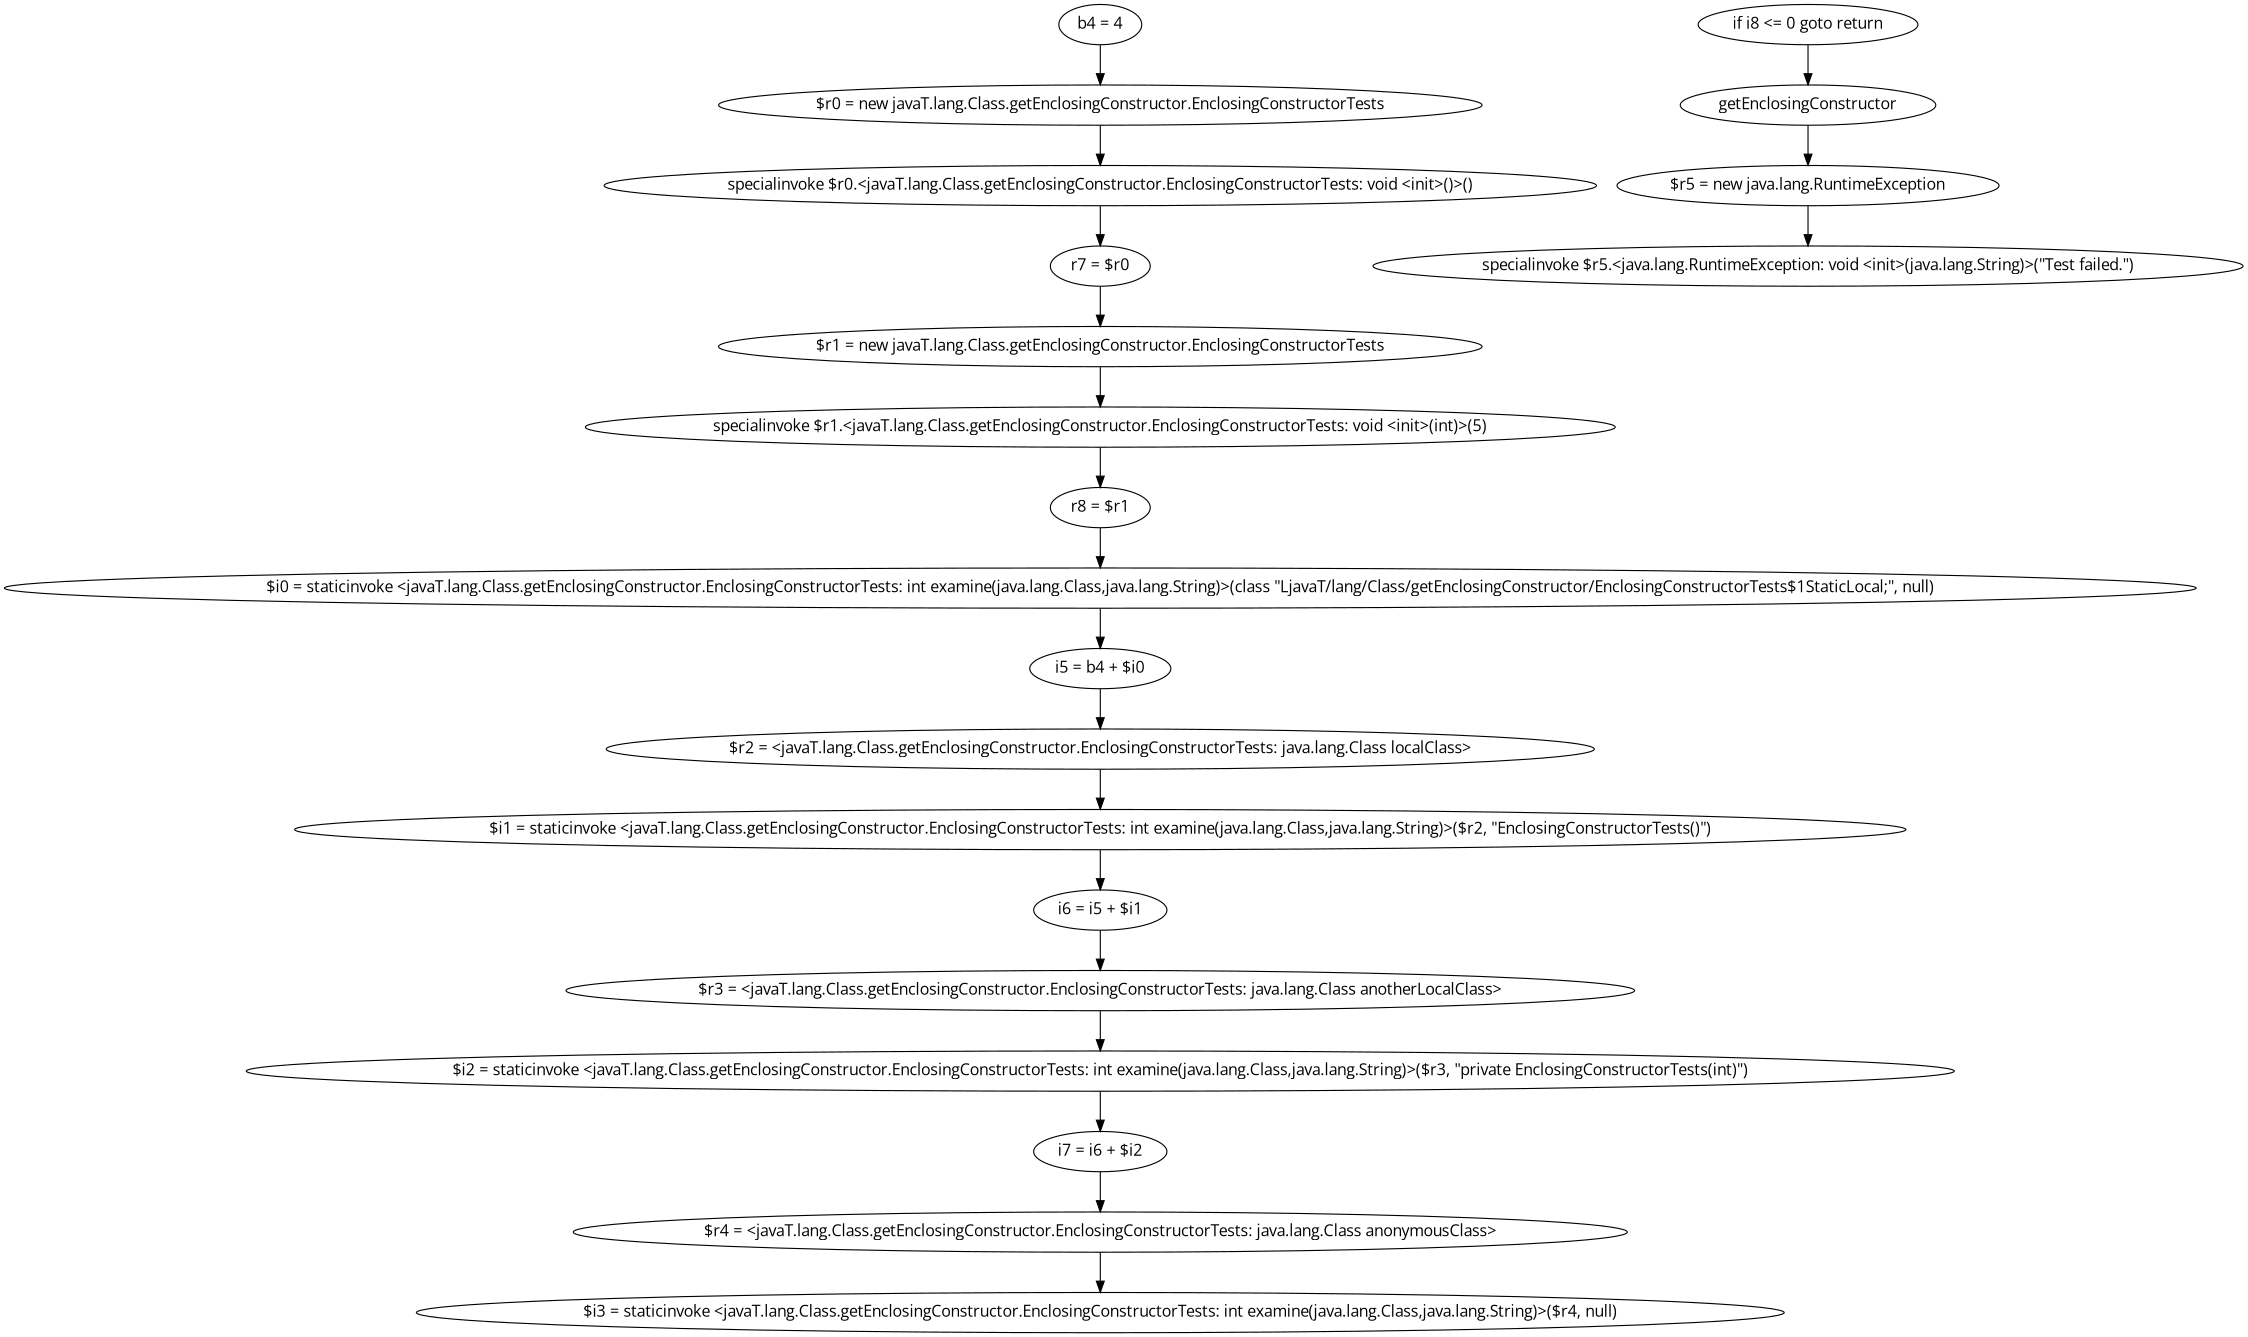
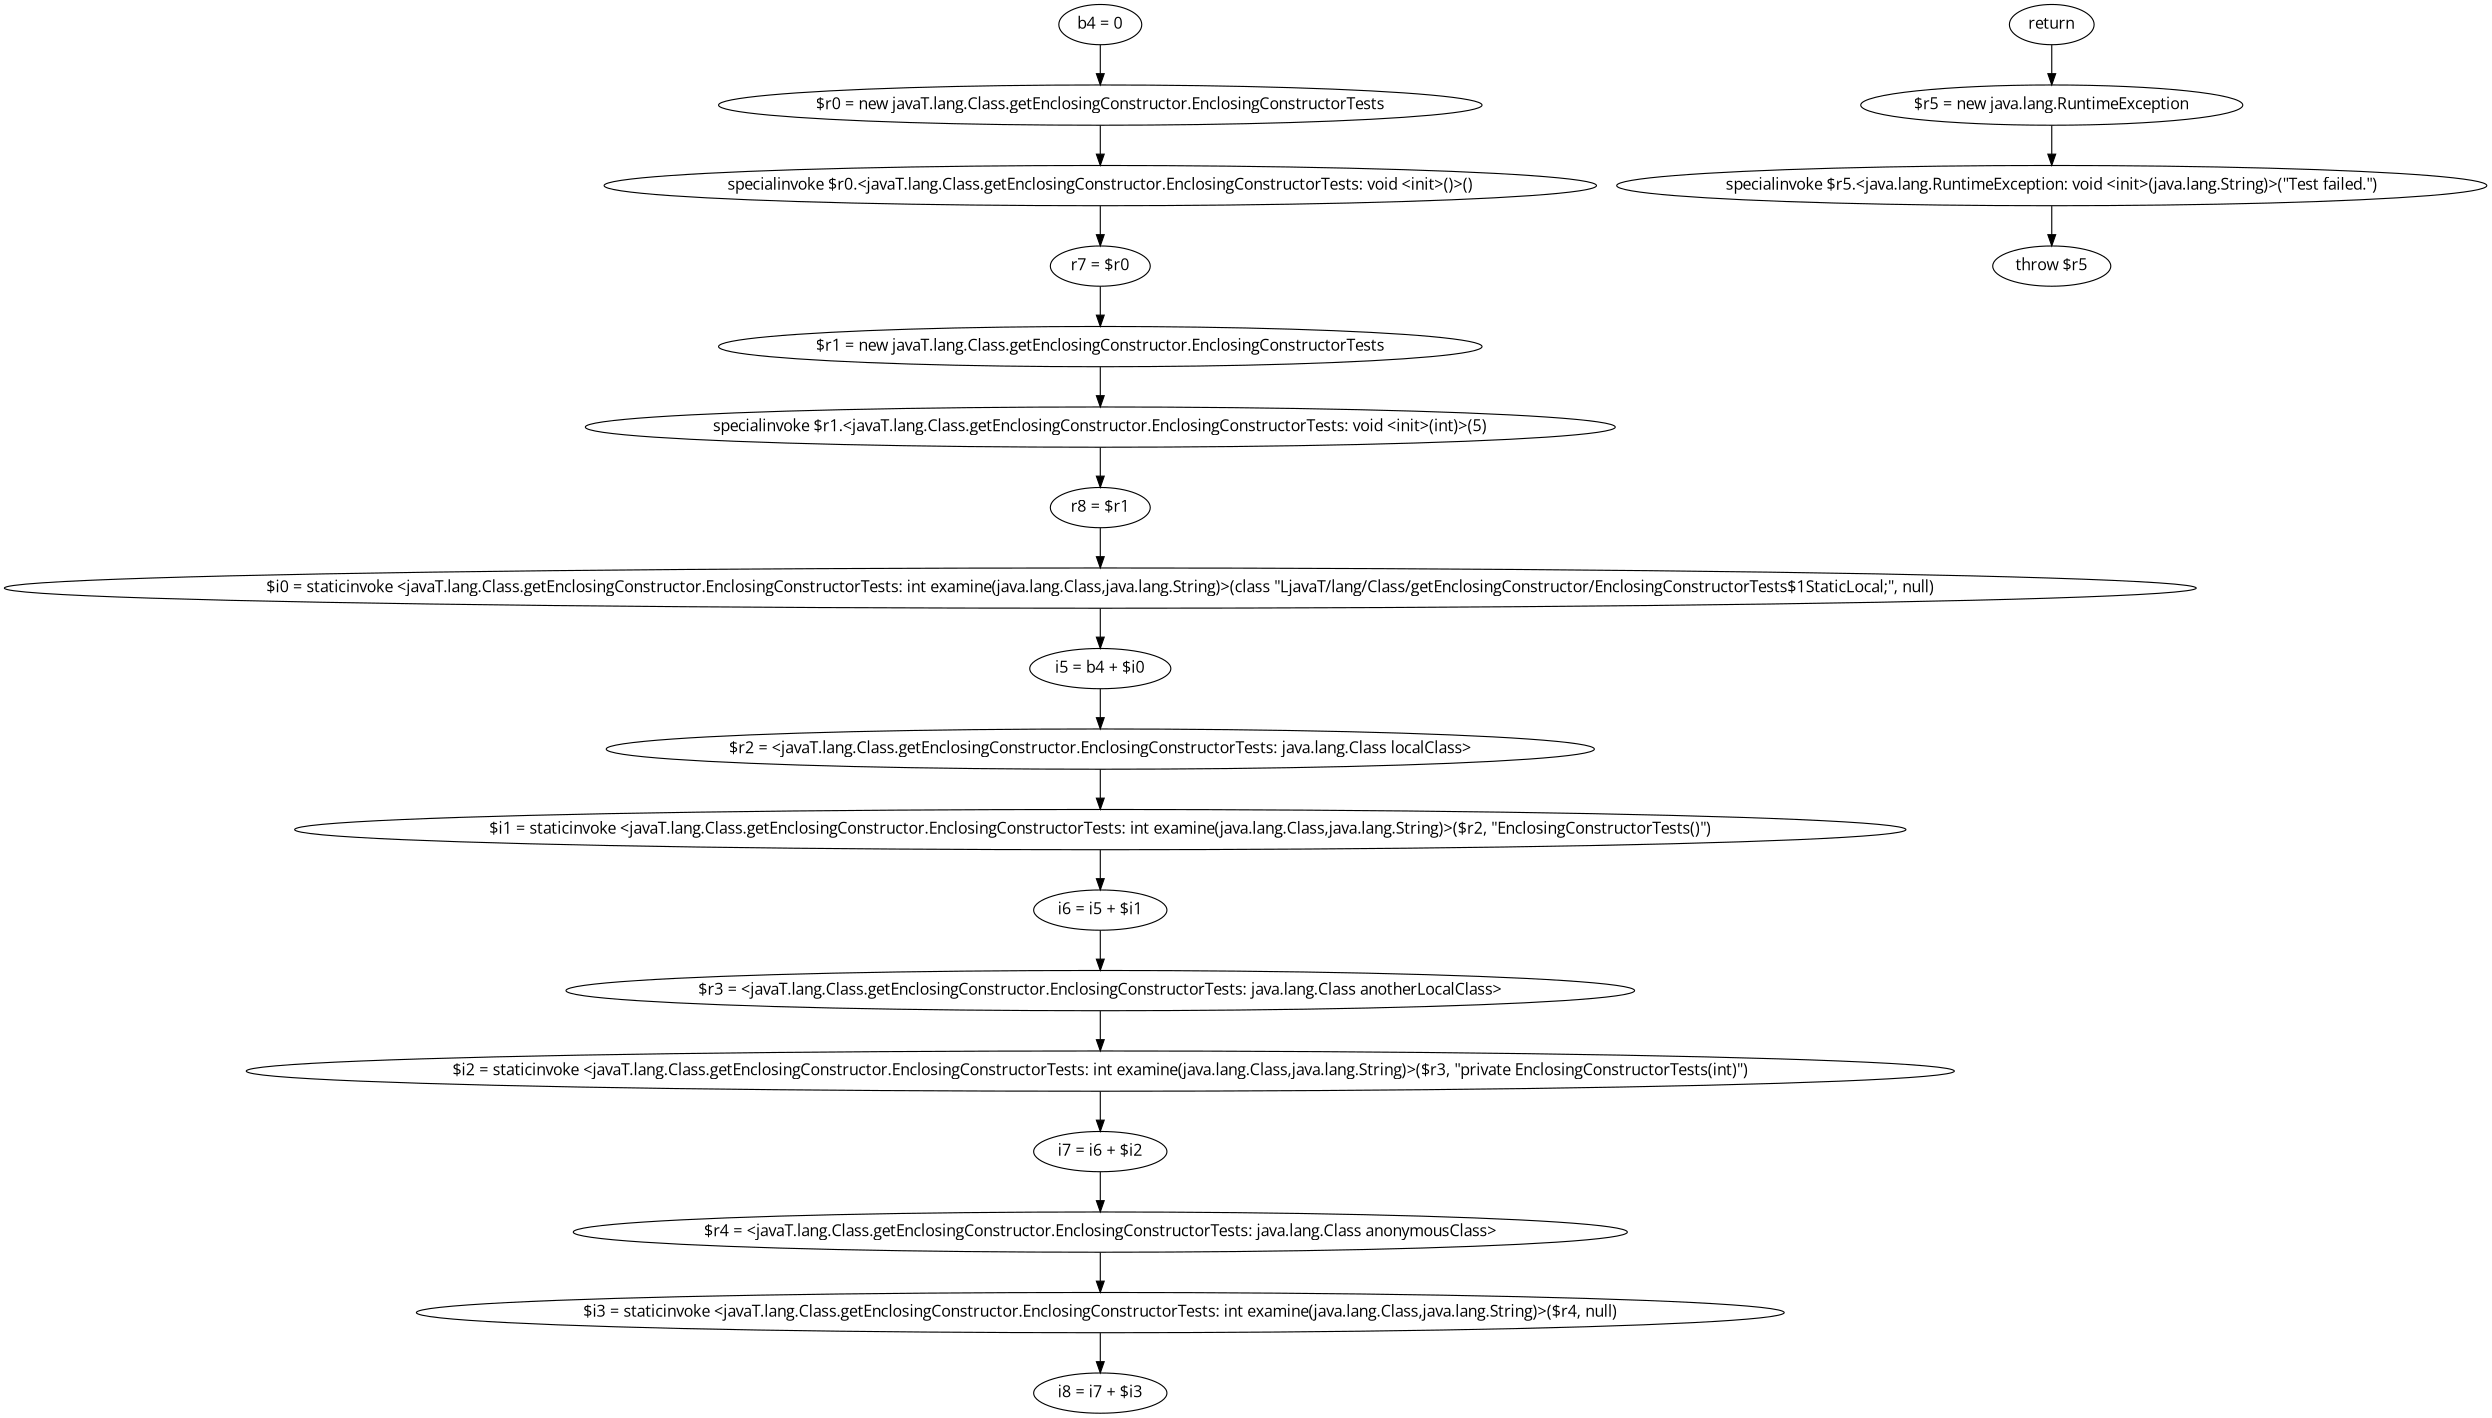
  digraph {
    fontname="Open Sans"
    node [fontname="Open Sans"]
    edge [fontname="Open Sans"]
-   "b4 = 0" [label="b4 = 4"]
+   "b4 = 0"
    "$r0 = new javaT.lang.Class.getEnclosingConstructor.EnclosingConstructorTests"
    "specialinvoke $r0.<javaT.lang.Class.getEnclosingConstructor.EnclosingConstructorTests: void <init>()>()"
    "r7 = $r0"
    "$r1 = new javaT.lang.Class.getEnclosingConstructor.EnclosingConstructorTests"
    "specialinvoke $r1.<javaT.lang.Class.getEnclosingConstructor.EnclosingConstructorTests: void <init>(int)>(5)"
    "r8 = $r1"
    "$i0 = staticinvoke <javaT.lang.Class.getEnclosingConstructor.EnclosingConstructorTests: int examine(java.lang.Class,java.lang.String)>(class \"LjavaT/lang/Class/getEnclosingConstructor/EnclosingConstructorTests$1StaticLocal;\", null)"
    "i5 = b4 + $i0"
    "$r2 = <javaT.lang.Class.getEnclosingConstructor.EnclosingConstructorTests: java.lang.Class localClass>"
    "$i1 = staticinvoke <javaT.lang.Class.getEnclosingConstructor.EnclosingConstructorTests: int examine(java.lang.Class,java.lang.String)>($r2, \"EnclosingConstructorTests()\")"
    "i6 = i5 + $i1"
    "$r3 = <javaT.lang.Class.getEnclosingConstructor.EnclosingConstructorTests: java.lang.Class anotherLocalClass>"
    "$i2 = staticinvoke <javaT.lang.Class.getEnclosingConstructor.EnclosingConstructorTests: int examine(java.lang.Class,java.lang.String)>($r3, \"private EnclosingConstructorTests(int)\")"
    "i7 = i6 + $i2"
    "$r4 = <javaT.lang.Class.getEnclosingConstructor.EnclosingConstructorTests: java.lang.Class anonymousClass>"
    "$i3 = staticinvoke <javaT.lang.Class.getEnclosingConstructor.EnclosingConstructorTests: int examine(java.lang.Class,java.lang.String)>($r4, null)"
-   "if i8 <= 0 goto return"
-   return [label=getEnclosingConstructor]
+   "i8 = i7 + $i3"
+   return
    "$r5 = new java.lang.RuntimeException"
    "specialinvoke $r5.<java.lang.RuntimeException: void <init>(java.lang.String)>(\"Test failed.\")"
+   "throw $r5"
    "b4 = 0" -> "$r0 = new javaT.lang.Class.getEnclosingConstructor.EnclosingConstructorTests"
    "$r0 = new javaT.lang.Class.getEnclosingConstructor.EnclosingConstructorTests" -> "specialinvoke $r0.<javaT.lang.Class.getEnclosingConstructor.EnclosingConstructorTests: void <init>()>()"
    "specialinvoke $r0.<javaT.lang.Class.getEnclosingConstructor.EnclosingConstructorTests: void <init>()>()" -> "r7 = $r0"
    "r7 = $r0" -> "$r1 = new javaT.lang.Class.getEnclosingConstructor.EnclosingConstructorTests"
    "$r1 = new javaT.lang.Class.getEnclosingConstructor.EnclosingConstructorTests" -> "specialinvoke $r1.<javaT.lang.Class.getEnclosingConstructor.EnclosingConstructorTests: void <init>(int)>(5)"
    "specialinvoke $r1.<javaT.lang.Class.getEnclosingConstructor.EnclosingConstructorTests: void <init>(int)>(5)" -> "r8 = $r1"
    "r8 = $r1" -> "$i0 = staticinvoke <javaT.lang.Class.getEnclosingConstructor.EnclosingConstructorTests: int examine(java.lang.Class,java.lang.String)>(class \"LjavaT/lang/Class/getEnclosingConstructor/EnclosingConstructorTests$1StaticLocal;\", null)"
    "$i0 = staticinvoke <javaT.lang.Class.getEnclosingConstructor.EnclosingConstructorTests: int examine(java.lang.Class,java.lang.String)>(class \"LjavaT/lang/Class/getEnclosingConstructor/EnclosingConstructorTests$1StaticLocal;\", null)" -> "i5 = b4 + $i0"
    "i5 = b4 + $i0" -> "$r2 = <javaT.lang.Class.getEnclosingConstructor.EnclosingConstructorTests: java.lang.Class localClass>"
    "$r2 = <javaT.lang.Class.getEnclosingConstructor.EnclosingConstructorTests: java.lang.Class localClass>" -> "$i1 = staticinvoke <javaT.lang.Class.getEnclosingConstructor.EnclosingConstructorTests: int examine(java.lang.Class,java.lang.String)>($r2, \"EnclosingConstructorTests()\")"
    "$i1 = staticinvoke <javaT.lang.Class.getEnclosingConstructor.EnclosingConstructorTests: int examine(java.lang.Class,java.lang.String)>($r2, \"EnclosingConstructorTests()\")" -> "i6 = i5 + $i1"
    "i6 = i5 + $i1" -> "$r3 = <javaT.lang.Class.getEnclosingConstructor.EnclosingConstructorTests: java.lang.Class anotherLocalClass>"
    "$r3 = <javaT.lang.Class.getEnclosingConstructor.EnclosingConstructorTests: java.lang.Class anotherLocalClass>" -> "$i2 = staticinvoke <javaT.lang.Class.getEnclosingConstructor.EnclosingConstructorTests: int examine(java.lang.Class,java.lang.String)>($r3, \"private EnclosingConstructorTests(int)\")"
    "$i2 = staticinvoke <javaT.lang.Class.getEnclosingConstructor.EnclosingConstructorTests: int examine(java.lang.Class,java.lang.String)>($r3, \"private EnclosingConstructorTests(int)\")" -> "i7 = i6 + $i2"
    "i7 = i6 + $i2" -> "$r4 = <javaT.lang.Class.getEnclosingConstructor.EnclosingConstructorTests: java.lang.Class anonymousClass>"
    "$r4 = <javaT.lang.Class.getEnclosingConstructor.EnclosingConstructorTests: java.lang.Class anonymousClass>" -> "$i3 = staticinvoke <javaT.lang.Class.getEnclosingConstructor.EnclosingConstructorTests: int examine(java.lang.Class,java.lang.String)>($r4, null)"
-   "if i8 <= 0 goto return" -> return
+   "$i3 = staticinvoke <javaT.lang.Class.getEnclosingConstructor.EnclosingConstructorTests: int examine(java.lang.Class,java.lang.String)>($r4, null)" -> "i8 = i7 + $i3"
    return -> "$r5 = new java.lang.RuntimeException"
    "$r5 = new java.lang.RuntimeException" -> "specialinvoke $r5.<java.lang.RuntimeException: void <init>(java.lang.String)>(\"Test failed.\")"
+   "specialinvoke $r5.<java.lang.RuntimeException: void <init>(java.lang.String)>(\"Test failed.\")" -> "throw $r5"
  }
